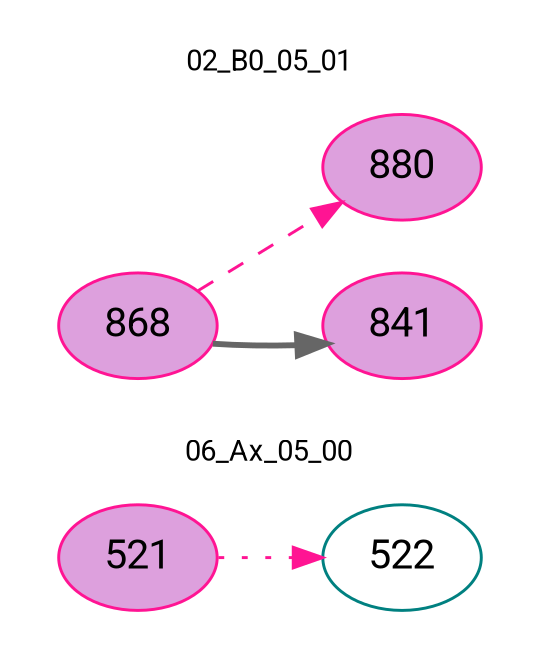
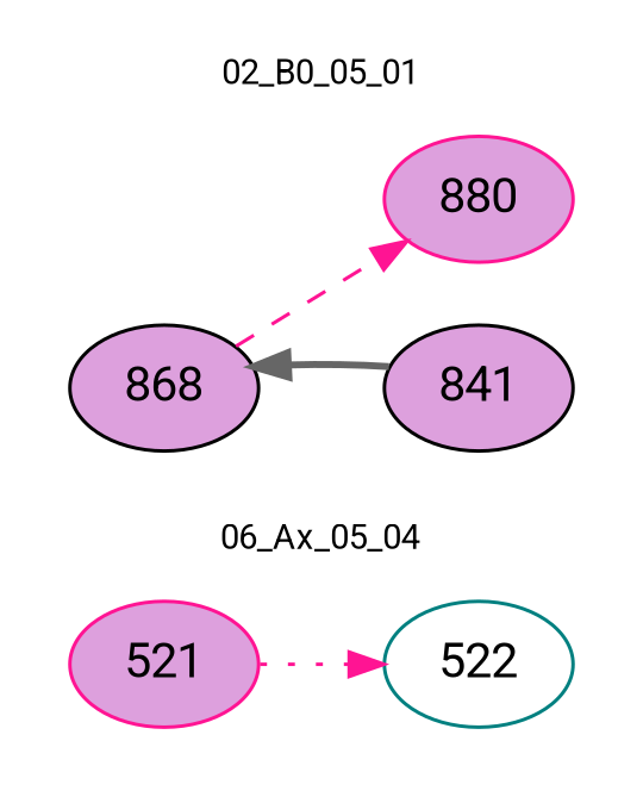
  digraph {
    fontname=Roboto
    rankdir=LR
    node [color=deeppink fillcolor=plum fontname=Roboto style=filled]
    edge [color=deeppink fontname=Roboto]
    n1 [label=521]
    n2 [color=teal fillcolor=white label=522]
-   n3 [label=868]
-   n4 [label=841]
+   n3 [color=black label=868]
+   n4 [color=black label=841]
    n5 [label=880]
    subgraph cluster_1 {
      color=white
      fontsize=10
-     label="06_Ax_05_00"
+     label="06_Ax_05_04"
      n1
      n2
    }
    subgraph cluster_2 {
      color=white
      fontsize=10
      label="02_B0_05_01"
      n3
      n4
      n5
    }
    n1 -> n2 [style=dotted]
-   n3 -> n4 [color=gray40 style=bold]
+   n4 -> n3 [color=gray40 style=bold]
    n3 -> n5 [style=dashed]
  }
